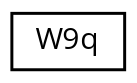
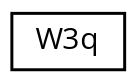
  digraph {
    rankdir=LR
    fontname="Open Sans"
-   n1 [color=black fillcolor=white fontname="Open Sans" fontsize=10 height=0.2 label=W9q shape=record style=filled width=0.4]
+   n1 [color=black fillcolor=white fontname="Open Sans" fontsize=10 height=0.2 label=W3q shape=record style=filled width=0.4]
  }
